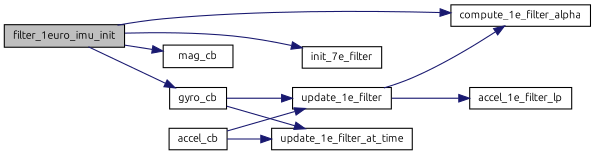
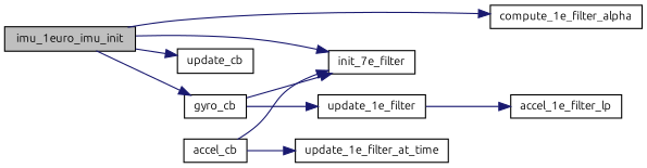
  digraph {
    fontname=Ubuntu
    rankdir=LR
    node [color=black fillcolor=white fontname=Ubuntu fontsize=10 shape=record style=filled]
    edge [color=midnightblue fontname=Ubuntu fontsize=10 labelfontname=FreeSans labelfontsize=10 style=solid]
-   n1 [fillcolor=grey75 fontcolor=black height=0.2 label=filter_1euro_imu_init width=0.4]
+   n1 [fillcolor=grey75 fontcolor=black height=0.2 label=imu_1euro_imu_init width=0.4]
    n2 [height=0.2 label=gyro_cb width=0.4]
    n3 [height=0.2 label=init_7e_filter width=0.4]
-   n4 [height=0.2 label=mag_cb width=0.4]
+   n4 [height=0.2 label=update_cb width=0.4]
    n5 [height=0.2 label=compute_1e_filter_alpha width=0.4]
    n6 [height=0.2 label=accel_cb width=0.4]
    n7 [height=0.2 label=update_1e_filter width=0.4]
    n8 [height=0.2 label=update_1e_filter_at_time width=0.4]
    n9 [height=0.2 label=accel_1e_filter_lp width=0.4]
    n1 -> n2
    n1 -> n3
    n1 -> n4
    n1 -> n5
    n2 -> n7
-   n2 -> n8
-   n6 -> n7
+   n2 -> n3
+   n6 -> n3
    n6 -> n8
-   n7 -> n5
    n7 -> n9
  }
